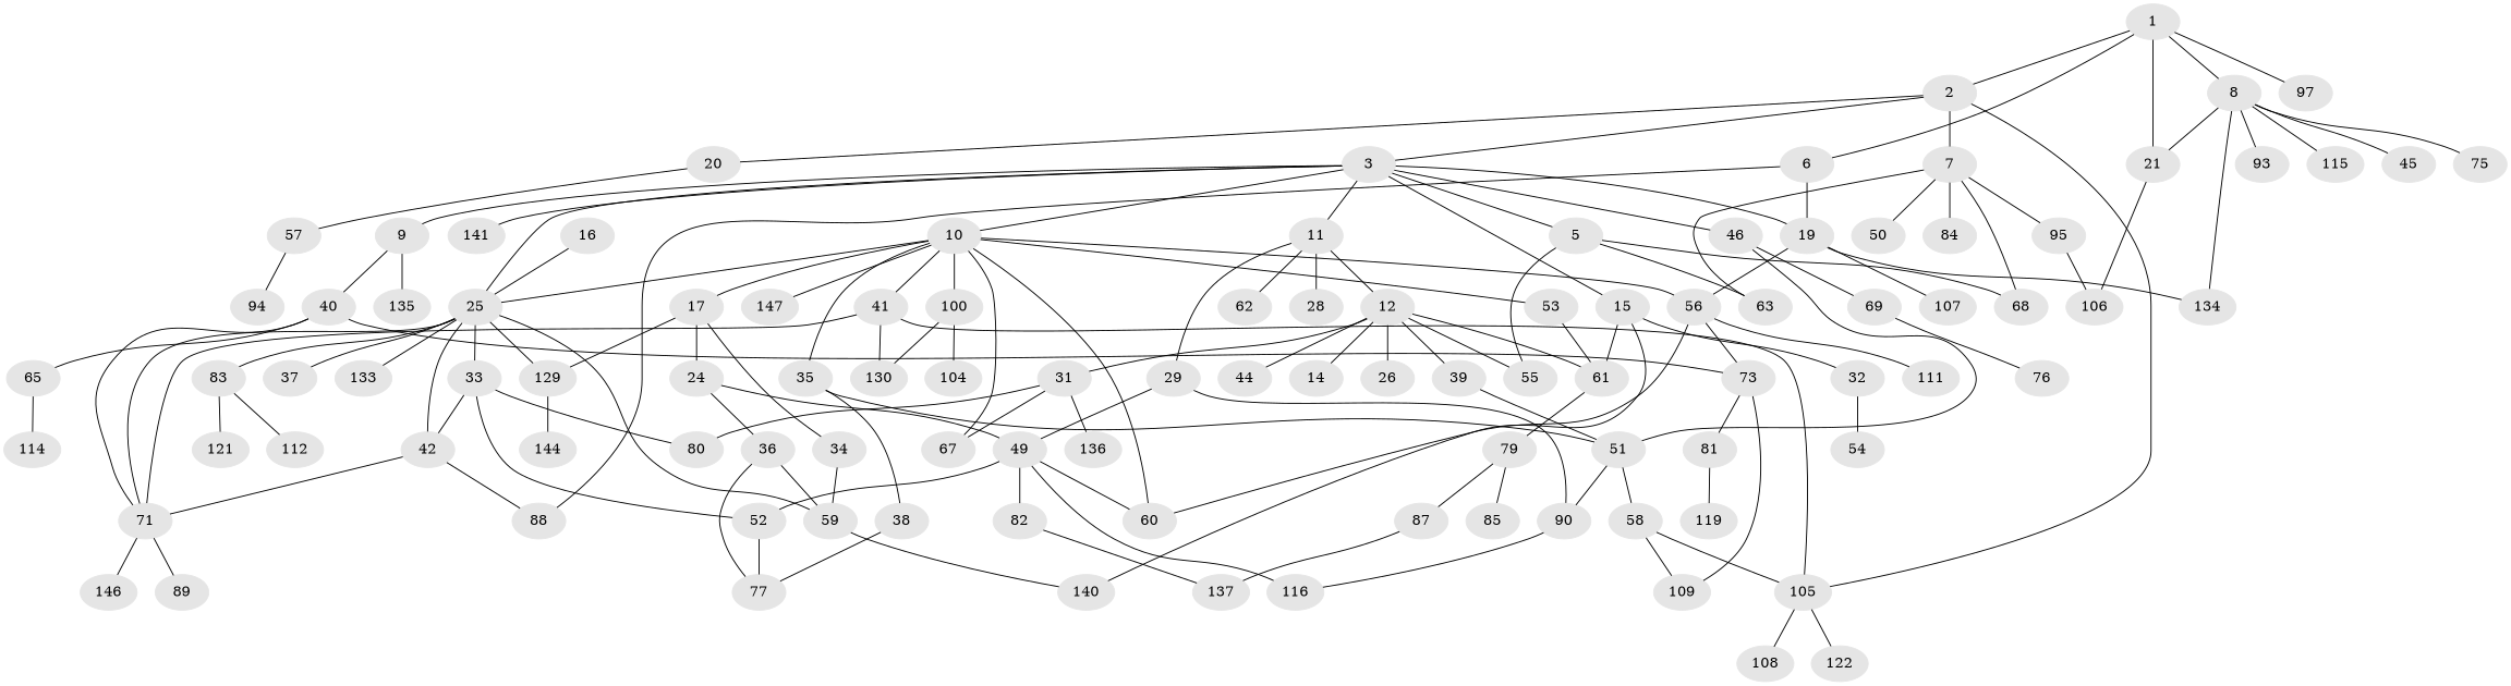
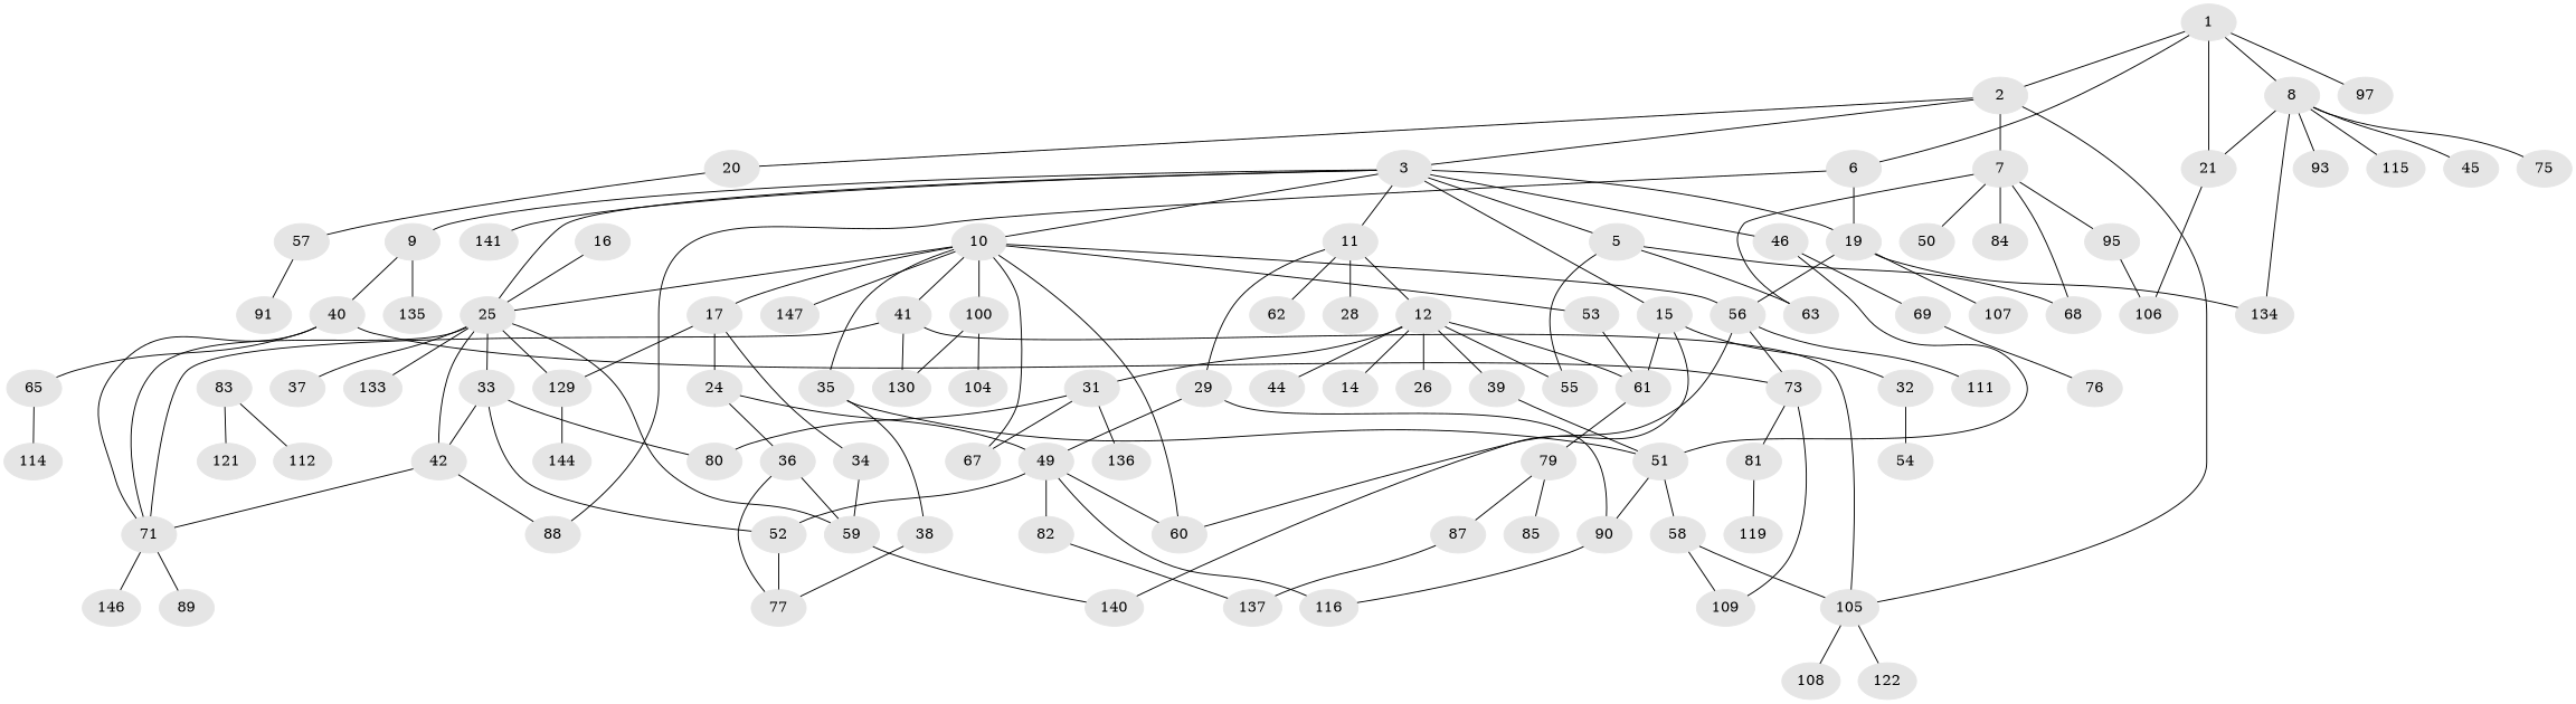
  graph {
    node [color=gray90 style=filled]
    1 [super="+102"]
    2
    6
    8 [super="+22"]
    21 [super="+30"]
    97
    3 [super="+4"]
    7 [super="+18"]
    20
    105 [super="+142"]
    19 [super="+66"]
    88
    45
    75
    93 [super="+98"]
    115
    134
    106
    5 [super="+43"]
    9 [super="+127"]
    10 [super="+99"]
    11 [super="+27"]
    15 [super="+103"]
    25 [super="+48"]
    46
    141
    63 [super="+70"]
    68
    50
    84
    95 [super="+125"]
    57
    108 [super="+123"]
    122
    55
    40
    135
    17
    n39 [label=53]
    35 [super="+64"]
    41 [super="+117"]
    56 [super="+78"]
    60
    67
    100 [super="+126"]
    147
    12 [super="+13"]
    28
    29 [super="+92"]
    62 [super="+110"]
    61 [super="+113"]
    32
    140
    107
    129 [super="+139"]
    33 [super="+47"]
    37
    42
    59 [super="+138"]
    71 [super="+72"]
    83 [super="+124"]
    133
    51 [super="+118"]
    69
    65 [super="+96"]
    73
    16 [super="+74"]
    24 [super="+94"]
    34
    38 [super="+145"]
    130
    111
    104
    14
    26
    31
    39
    44
    49 [super="+53"]
    90
    80
    136
    79
    54
    36
    144
-   91 [label=94]
+   91
    77 [super="+101"]
    52 [super="+86"]
    82
    116 [super="+143"]
    89
    146
    112
    121
    58 [super="+132"]
    114
    109
    81
    76
    137
    85 [super="+120"]
    87
    119
    1 -- 2
    1 -- 6
    1 -- 8
    1 -- 21 [weight=2]
    1 -- 97
    2 -- 3
    2 -- 7
    2 -- 20
    2 -- 105
    6 -- 19
    6 -- 88
    8 -- 21
    8 -- 45
    8 -- 75
    8 -- 93
    8 -- 115
    8 -- 134
    21 -- 106
    3 -- 19
    3 -- 5
    3 -- 9
    3 -- 10
    3 -- 11
    3 -- 15
    3 -- 25
    3 -- 46
    3 -- 141
    7 -- 63
    7 -- 68
    7 -- 50
    7 -- 84
    7 -- 95
    20 -- 57
    105 -- 108
    105 -- 122
    19 -- 134
    19 -- 56
    19 -- 107
    5 -- 63
    5 -- 68
    5 -- 55
    9 -- 40
    9 -- 135
    10 -- 25
    10 -- 17
    10 -- n39
    10 -- 35
    10 -- 41
    10 -- 56
    10 -- 60
    10 -- 67
    10 -- 100
    10 -- 147
    11 -- 12
    11 -- 28
    11 -- 29
    11 -- 62
    15 -- 61
    15 -- 32
    15 -- 140
    25 -- 129
    25 -- 33
    25 -- 37
    25 -- 42
    25 -- 59
    25 -- 71
-   25 -- 83
    25 -- 133
    46 -- 51
    46 -- 69
    95 -- 106
    57 -- 91
    40 -- 71
    40 -- 65
    40 -- 73
    17 -- 129
    17 -- 24
    17 -- 34
    n39 -- 61
    35 -- 51
    35 -- 38
    41 -- 105
    41 -- 71
    41 -- 130
    56 -- 60
    56 -- 73
    56 -- 111
    100 -- 130
    100 -- 104
    12 -- 55
    12 -- 61
    12 -- 14
    12 -- 26
    12 -- 31
    12 -- 39
    12 -- 44
    29 -- 49
    29 -- 90
    61 -- 79
    32 -- 54
    129 -- 144
    33 -- 42
    33 -- 80
    33 -- 52
    42 -- 88
    42 -- 71
    59 -- 140
    71 -- 89
    71 -- 146
    83 -- 112
    83 -- 121
    51 -- 90
    51 -- 58
    69 -- 76
    65 -- 114
    73 -- 109
    73 -- 81
    16 -- 25
    24 -- 49
    24 -- 36
    34 -- 59
    38 -- 77
    31 -- 67
    31 -- 80
    31 -- 136
    39 -- 51
    49 -- 60
    49 -- 52
    49 -- 82
    49 -- 116
    90 -- 116
    79 -- 85
    79 -- 87
    36 -- 59
    36 -- 77
    52 -- 77
    82 -- 137
    58 -- 105
    58 -- 109
    81 -- 119
    87 -- 137
  }
